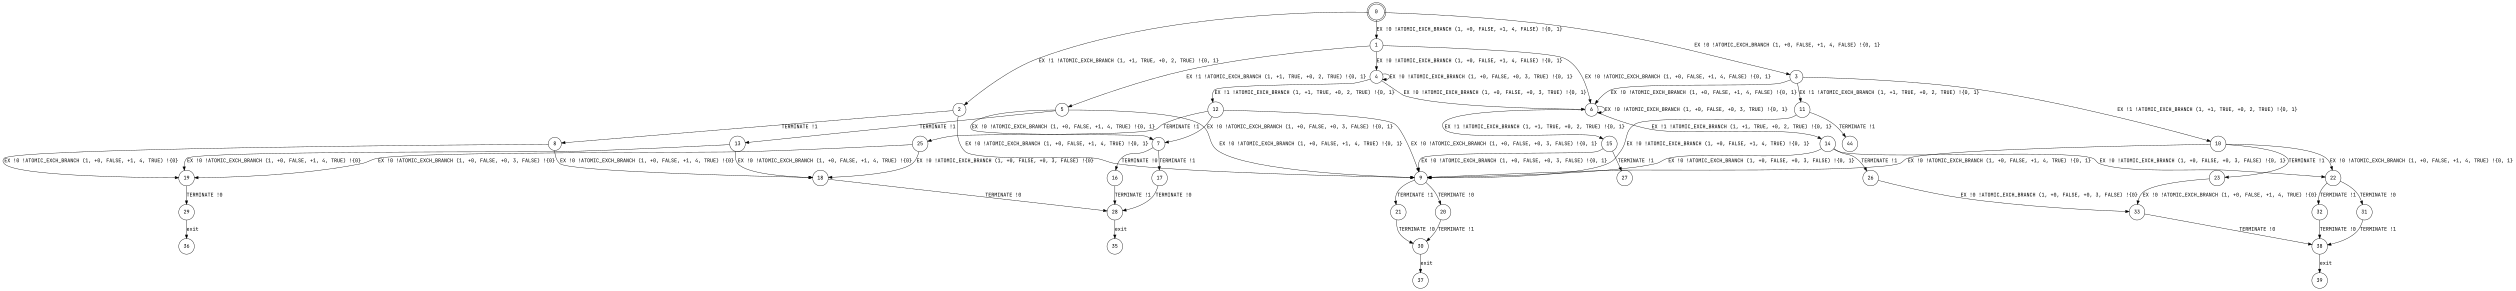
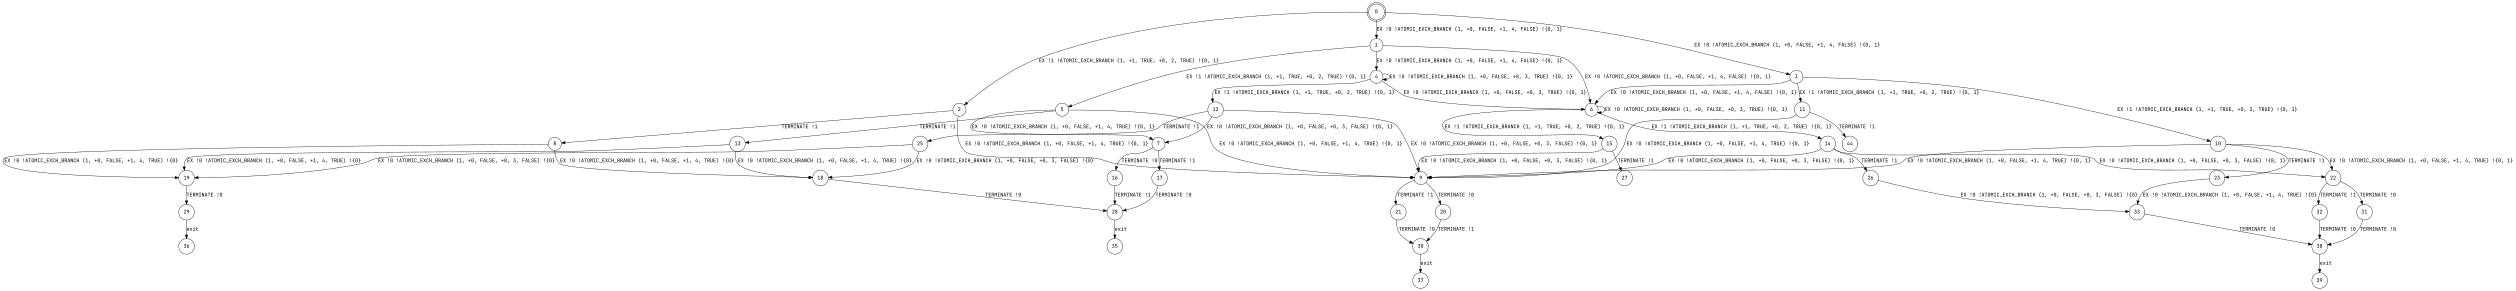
  digraph {
    fontname="JetBrains Mono"
    node [fontname="JetBrains Mono" shape=circle]
    edge [fontname="JetBrains Mono"]
    0 [peripheries=2]
    1
    2
    3
    4
    5
    6
    8
    9
    10
    11
    12
    7
    13
    14
    15
    16
    17
    18
    19
    20
    21
    22
    23
    n25 [label=44]
    25
    26
    27
    28
    29
    30
    31
    32
    33
    35
    36
    37
    38
    39
    0 -> 1 [label="EX !0 !ATOMIC_EXCH_BRANCH (1, +0, FALSE, +1, 4, FALSE) !{0, 1}"]
    0 -> 2 [label="EX !1 !ATOMIC_EXCH_BRANCH (1, +1, TRUE, +0, 2, TRUE) !{0, 1}"]
    0 -> 3 [label="EX !0 !ATOMIC_EXCH_BRANCH (1, +0, FALSE, +1, 4, FALSE) !{0, 1}"]
    1 -> 4 [label="EX !0 !ATOMIC_EXCH_BRANCH (1, +0, FALSE, +1, 4, FALSE) !{0, 1}"]
    1 -> 5 [label="EX !1 !ATOMIC_EXCH_BRANCH (1, +1, TRUE, +0, 2, TRUE) !{0, 1}"]
    1 -> 6 [label="EX !0 !ATOMIC_EXCH_BRANCH (1, +0, FALSE, +1, 4, FALSE) !{0, 1}"]
    2 -> 8 [label="TERMINATE !1"]
    2 -> 9 [label="EX !0 !ATOMIC_EXCH_BRANCH (1, +0, FALSE, +1, 4, TRUE) !{0, 1}"]
    3 -> 6 [label="EX !0 !ATOMIC_EXCH_BRANCH (1, +0, FALSE, +1, 4, FALSE) !{0, 1}"]
    3 -> 10 [label="EX !1 !ATOMIC_EXCH_BRANCH (1, +1, TRUE, +0, 2, TRUE) !{0, 1}"]
    3 -> 11 [label="EX !1 !ATOMIC_EXCH_BRANCH (1, +1, TRUE, +0, 2, TRUE) !{0, 1}"]
    4 -> 4 [label="EX !0 !ATOMIC_EXCH_BRANCH (1, +0, FALSE, +0, 3, TRUE) !{0, 1}"]
    4 -> 6 [label="EX !0 !ATOMIC_EXCH_BRANCH (1, +0, FALSE, +0, 3, TRUE) !{0, 1}"]
    4 -> 12 [label="EX !1 !ATOMIC_EXCH_BRANCH (1, +1, TRUE, +0, 2, TRUE) !{0, 1}"]
    5 -> 9 [label="EX !0 !ATOMIC_EXCH_BRANCH (1, +0, FALSE, +1, 4, TRUE) !{0, 1}"]
    5 -> 7 [label="EX !0 !ATOMIC_EXCH_BRANCH (1, +0, FALSE, +1, 4, TRUE) !{0, 1}"]
    5 -> 13 [label="TERMINATE !1"]
    6 -> 6 [label="EX !0 !ATOMIC_EXCH_BRANCH (1, +0, FALSE, +0, 3, TRUE) !{0, 1}"]
    6 -> 14 [label="EX !1 !ATOMIC_EXCH_BRANCH (1, +1, TRUE, +0, 2, TRUE) !{0, 1}"]
    6 -> 15 [label="EX !1 !ATOMIC_EXCH_BRANCH (1, +1, TRUE, +0, 2, TRUE) !{0, 1}"]
    8 -> 18 [label="EX !0 !ATOMIC_EXCH_BRANCH (1, +0, FALSE, +1, 4, TRUE) !{0}"]
    8 -> 19 [label="EX !0 !ATOMIC_EXCH_BRANCH (1, +0, FALSE, +1, 4, TRUE) !{0}"]
    9 -> 20 [label="TERMINATE !0"]
    9 -> 21 [label="TERMINATE !1"]
    10 -> 9 [label="EX !0 !ATOMIC_EXCH_BRANCH (1, +0, FALSE, +1, 4, TRUE) !{0, 1}"]
    10 -> 22 [label="EX !0 !ATOMIC_EXCH_BRANCH (1, +0, FALSE, +1, 4, TRUE) !{0, 1}"]
    10 -> 23 [label="TERMINATE !1"]
    11 -> 9 [label="EX !0 !ATOMIC_EXCH_BRANCH (1, +0, FALSE, +1, 4, TRUE) !{0, 1}"]
    11 -> n25 [label="TERMINATE !1"]
    12 -> 9 [label="EX !0 !ATOMIC_EXCH_BRANCH (1, +0, FALSE, +0, 3, FALSE) !{0, 1}"]
    12 -> 7 [label="EX !0 !ATOMIC_EXCH_BRANCH (1, +0, FALSE, +0, 3, FALSE) !{0, 1}"]
    12 -> 25 [label="TERMINATE !1"]
    7 -> 16 [label="TERMINATE !0"]
    7 -> 17 [label="TERMINATE !1"]
    13 -> 18 [label="EX !0 !ATOMIC_EXCH_BRANCH (1, +0, FALSE, +1, 4, TRUE) !{0}"]
    13 -> 19 [label="EX !0 !ATOMIC_EXCH_BRANCH (1, +0, FALSE, +1, 4, TRUE) !{0}"]
    14 -> 9 [label="EX !0 !ATOMIC_EXCH_BRANCH (1, +0, FALSE, +0, 3, FALSE) !{0, 1}"]
    14 -> 22 [label="EX !0 !ATOMIC_EXCH_BRANCH (1, +0, FALSE, +0, 3, FALSE) !{0, 1}"]
    14 -> 26 [label="TERMINATE !1"]
    15 -> 9 [label="EX !0 !ATOMIC_EXCH_BRANCH (1, +0, FALSE, +0, 3, FALSE) !{0, 1}"]
    15 -> 27 [label="TERMINATE !1"]
    16 -> 28 [label="TERMINATE !1"]
    17 -> 28 [label="TERMINATE !0"]
    18 -> 28 [label="TERMINATE !0"]
    19 -> 29 [label="TERMINATE !0"]
    20 -> 30 [label="TERMINATE !1"]
    21 -> 30 [label="TERMINATE !0"]
    22 -> 31 [label="TERMINATE !0"]
    22 -> 32 [label="TERMINATE !1"]
    23 -> 33 [label="EX !0 !ATOMIC_EXCH_BRANCH (1, +0, FALSE, +1, 4, TRUE) !{0}"]
    25 -> 18 [label="EX !0 !ATOMIC_EXCH_BRANCH (1, +0, FALSE, +0, 3, FALSE) !{0}"]
    25 -> 19 [label="EX !0 !ATOMIC_EXCH_BRANCH (1, +0, FALSE, +0, 3, FALSE) !{0}"]
    26 -> 33 [label="EX !0 !ATOMIC_EXCH_BRANCH (1, +0, FALSE, +0, 3, FALSE) !{0}"]
    28 -> 35 [label=exit]
    29 -> 36 [label=exit]
    30 -> 37 [label=exit]
-   31 -> 38 [label="TERMINATE !1"]
+   31 -> 38 [label="TERMINATE !0"]
    32 -> 38 [label="TERMINATE !0"]
    33 -> 38 [label="TERMINATE !0"]
    38 -> 39 [label=exit]
  }
